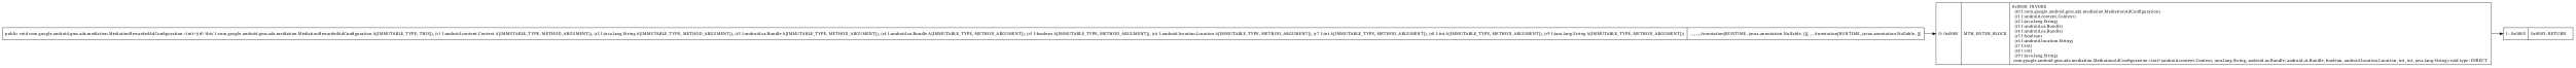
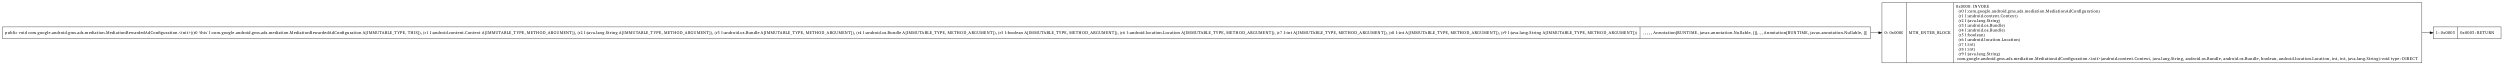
  digraph {
    rankdir=LR
    fontname="PT Serif"
    node [shape=record fontname="PT Serif"]
    edge [fontname="PT Serif"]
-   n1 [label="{0\:\ 0x0000|MTH_ENTER_BLOCK\l|0x0000: INVOKE  \l  (r0 I:com.google.android.gms.ads.mediation.MediationAdConfiguration)\l  (r1 I:android.content.Context)\l  (r2 I:java.lang.String)\l  (r3 I:android.os.Bundle)\l  (r4 I:android.os.Bundle)\l  (r5 I:boolean)\l  (r6 I:android.location.String)\l  (r7 I:int)\l  (r8 I:int)\l  (r9 I:java.lang.String)\l com.google.android.gms.ads.mediation.MediationAdConfiguration.\<init\>(android.content.Context, java.lang.String, android.os.Bundle, android.os.Bundle, boolean, android.location.Location, int, int, java.lang.String):void type: DIRECT \l}"]
+   n1 [label="{0\:\ 0x0000|MTH_ENTER_BLOCK\l|0x0000: INVOKE  \l  (r0 I:com.google.android.gms.ads.mediation.MediationAdConfiguration)\l  (r1 I:android.content.Context)\l  (r2 I:java.lang.String)\l  (r3 I:android.os.Bundle)\l  (r4 I:android.os.Bundle)\l  (r5 I:boolean)\l  (r6 I:android.location.Location)\l  (r7 I:int)\l  (r8 I:int)\l  (r9 I:java.lang.String)\l com.google.android.gms.ads.mediation.MediationAdConfiguration.\<init\>(android.content.Context, java.lang.String, android.os.Bundle, android.os.Bundle, boolean, android.location.Location, int, int, java.lang.String):void type: DIRECT \l}"]
    n2 [label="{1\:\ 0x0003|0x0003: RETURN   \l}"]
    n3 [label="{public void com.google.android.gms.ads.mediation.MediationRewardedAdConfiguration.\<init\>((r0 'this' I:com.google.android.gms.ads.mediation.MediationRewardedAdConfiguration A[IMMUTABLE_TYPE, THIS]), (r1 I:android.content.Context A[IMMUTABLE_TYPE, METHOD_ARGUMENT]), (r2 I:java.lang.String A[IMMUTABLE_TYPE, METHOD_ARGUMENT]), (r3 I:android.os.Bundle A[IMMUTABLE_TYPE, METHOD_ARGUMENT]), (r4 I:android.os.Bundle A[IMMUTABLE_TYPE, METHOD_ARGUMENT]), (r5 I:boolean A[IMMUTABLE_TYPE, METHOD_ARGUMENT]), (r6 I:android.location.Location A[IMMUTABLE_TYPE, METHOD_ARGUMENT]), (r7 I:int A[IMMUTABLE_TYPE, METHOD_ARGUMENT]), (r8 I:int A[IMMUTABLE_TYPE, METHOD_ARGUMENT]), (r9 I:java.lang.String A[IMMUTABLE_TYPE, METHOD_ARGUMENT]))  | , , , , , Annotation[RUNTIME, javax.annotation.Nullable, \{\}], , , Annotation[RUNTIME, javax.annotation.Nullable, \{\}]\l}"]
    n1 -> n2
    n3 -> n1
  }
